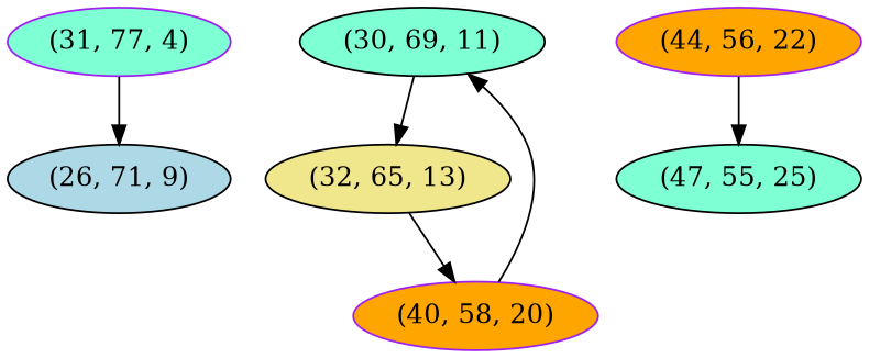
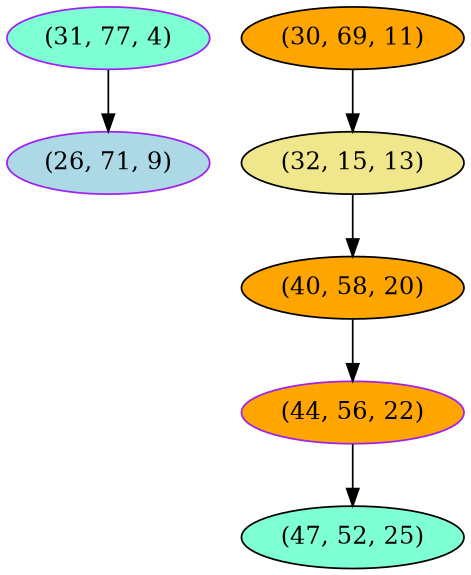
  digraph {
    node [color=black fillcolor=aquamarine style=filled]
    n1 [color=purple label="(31, 77, 4)"]
-   "(26, 71, 9)" [fillcolor=lightblue]
-   "(30, 69, 11)"
-   "(32, 65, 13)" [fillcolor=khaki]
-   "(40, 58, 20)" [color=purple fillcolor=orange]
+   "(26, 71, 9)" [color=purple fillcolor=lightblue]
+   "(30, 69, 11)" [fillcolor=orange]
+   "(32, 65, 13)" [fillcolor=khaki label="(32, 15, 13)"]
+   "(40, 58, 20)" [fillcolor=orange]
    "(44, 56, 22)" [color=purple fillcolor=orange]
-   "(47, 52, 25)" [label="(47, 55, 25)"]
+   "(47, 52, 25)"
    n1 -> "(26, 71, 9)"
    "(30, 69, 11)" -> "(32, 65, 13)"
    "(32, 65, 13)" -> "(40, 58, 20)"
-   "(40, 58, 20)" -> "(30, 69, 11)"
+   "(40, 58, 20)" -> "(44, 56, 22)"
    "(44, 56, 22)" -> "(47, 52, 25)"
  }
